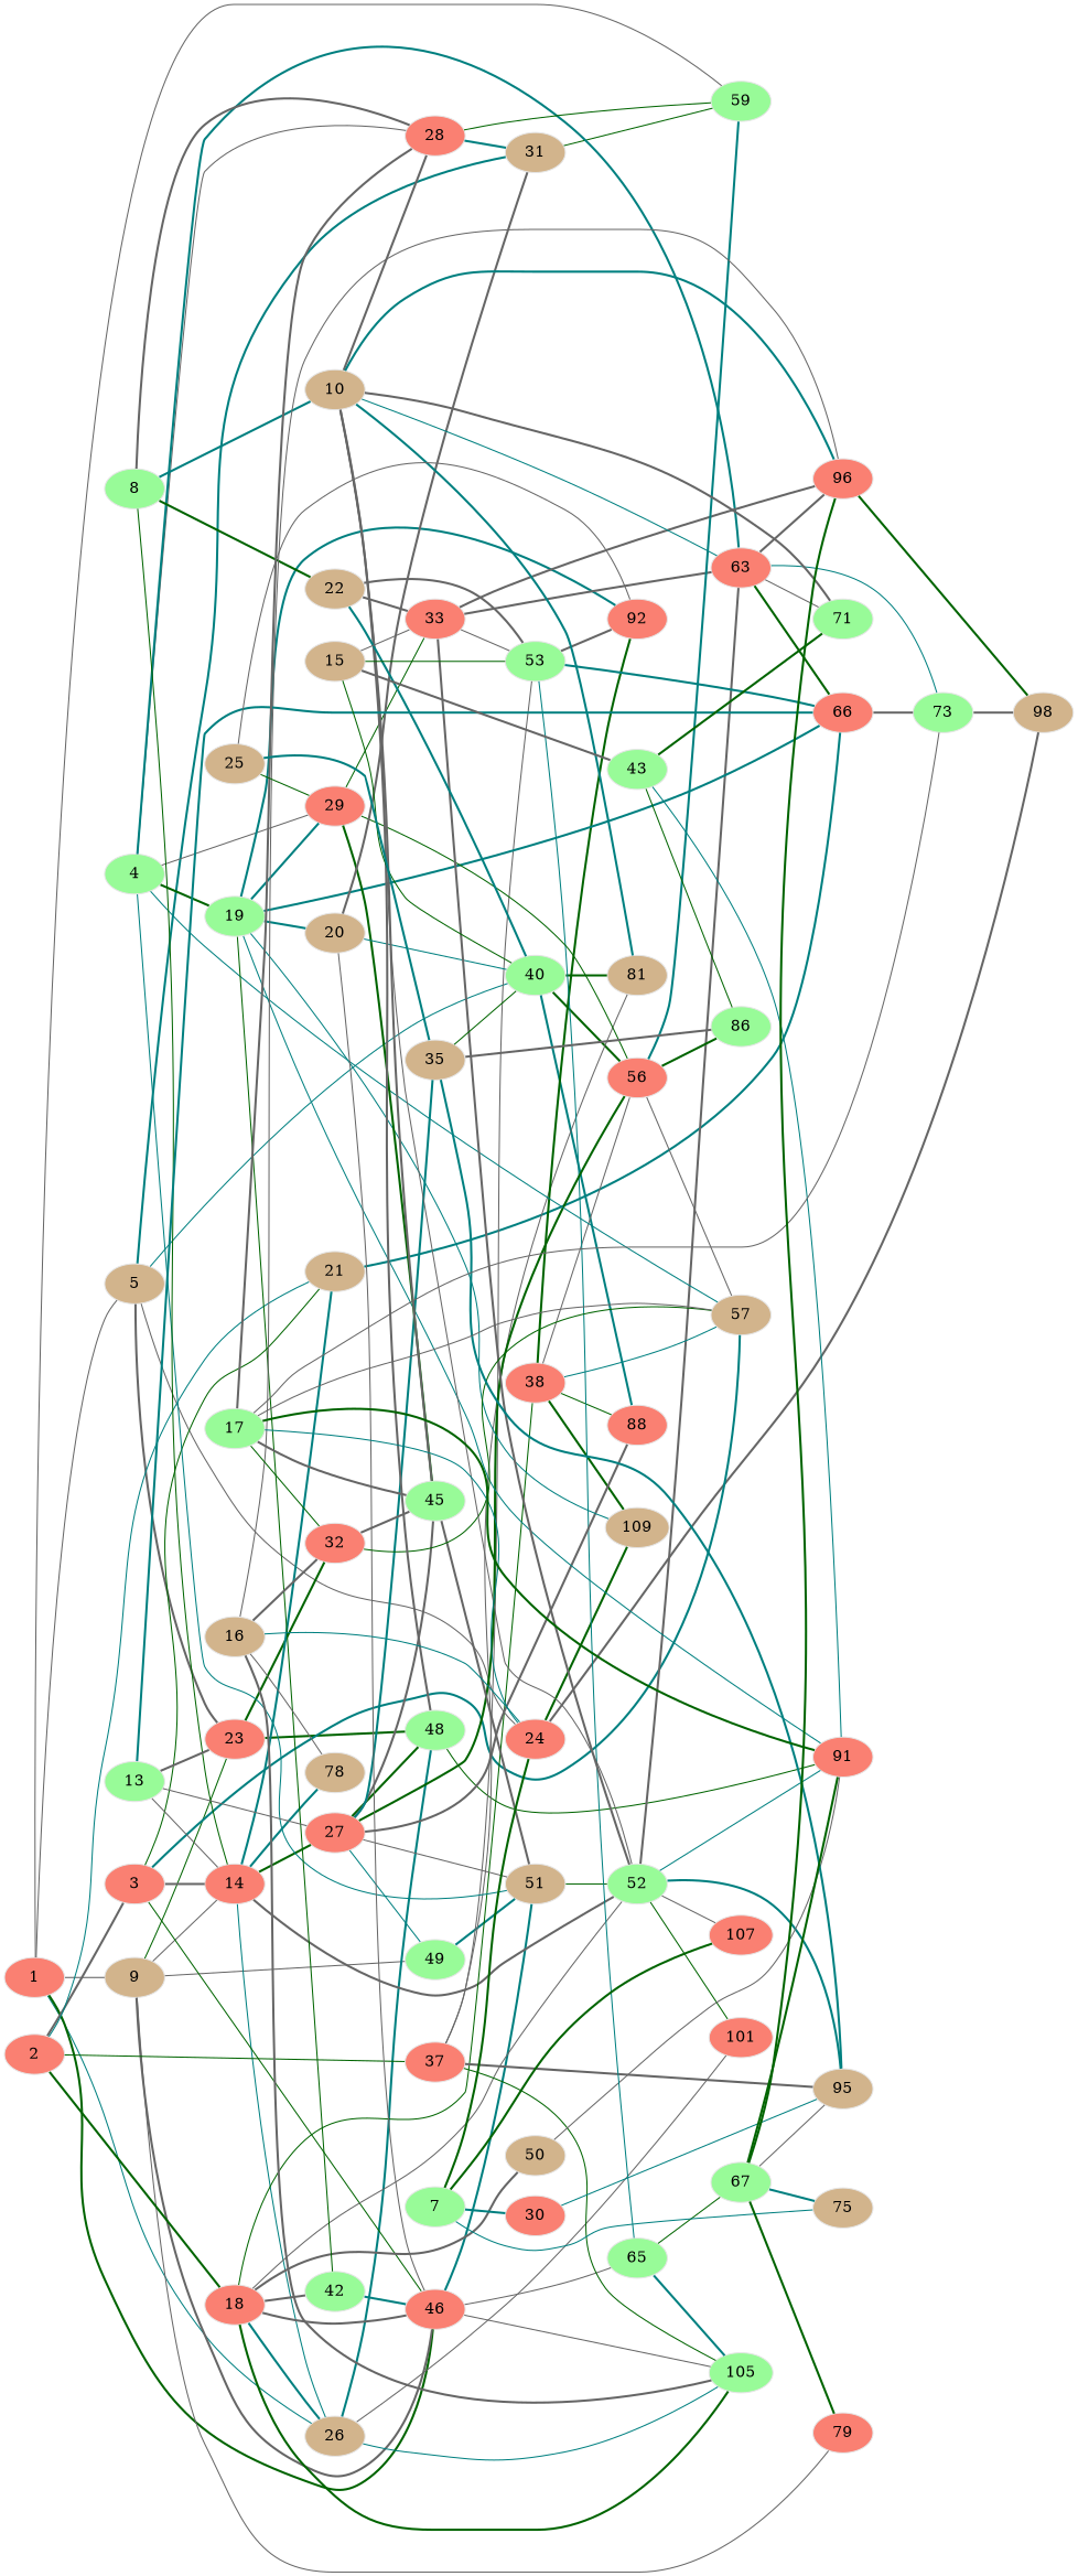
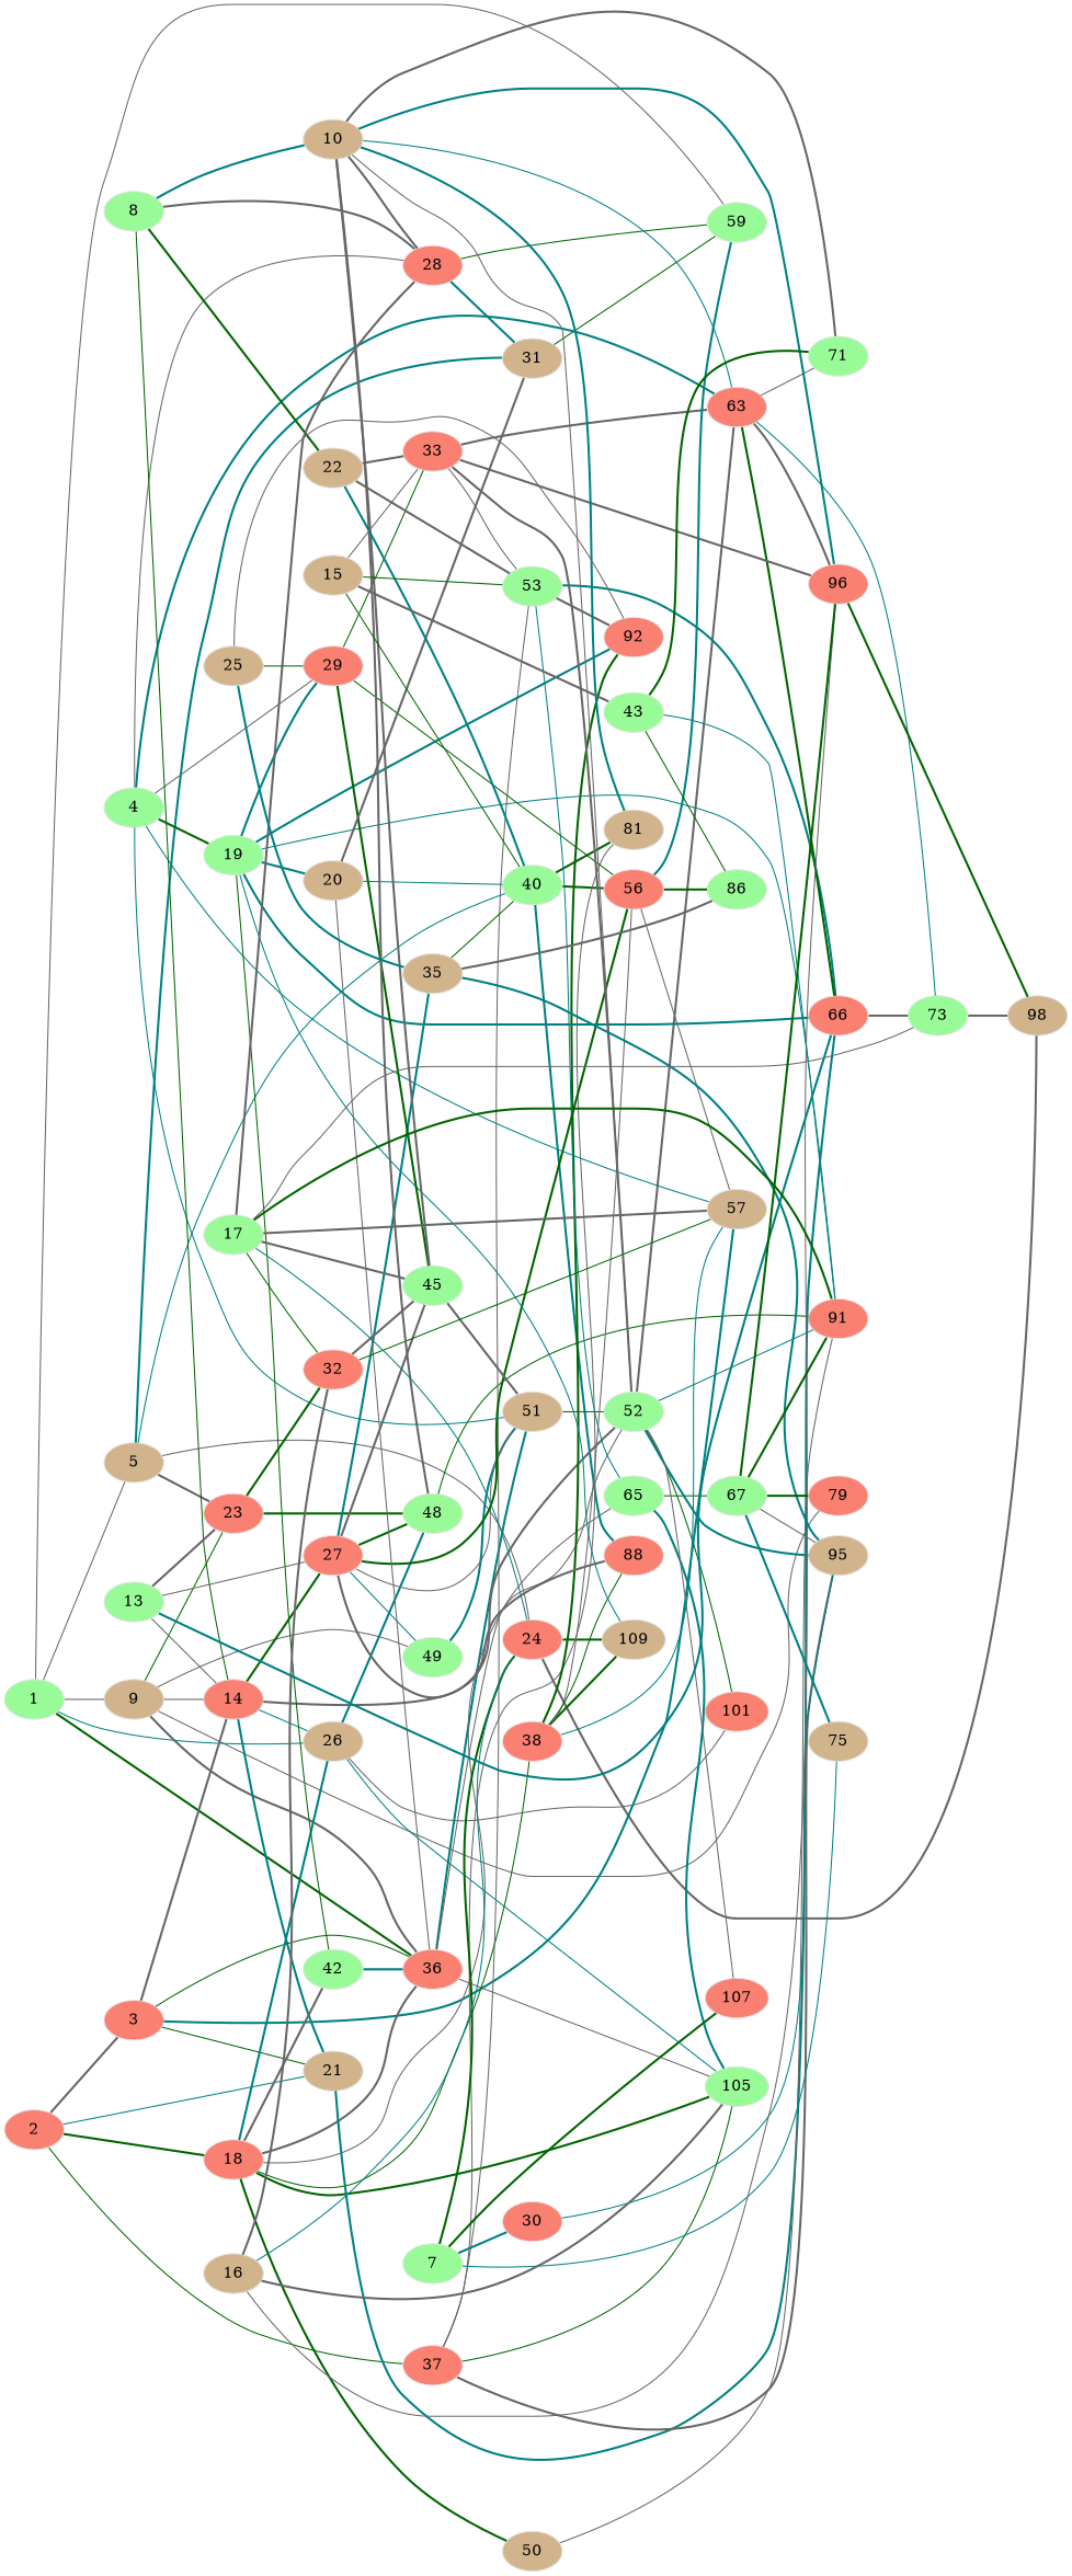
  graph {
    rankdir=LR
    node [color=gray90 fillcolor=salmon style=filled]
    edge [color=gray40 style=bold]
-   1
+   1 [fillcolor=palegreen]
    5 [fillcolor=tan]
    9 [fillcolor=tan super="+69"]
    26 [fillcolor=tan super="+39"]
-   46 [super="+97"]
+   46 [super="+97" label=36]
    59 [fillcolor=palegreen super="+84"]
    23 [super="+36"]
    24 [super="+47"]
    31 [fillcolor=tan super="+111"]
    40 [fillcolor=palegreen super="+76"]
    14 [super="+60"]
    49 [fillcolor=palegreen super="+62"]
    79
    48 [fillcolor=palegreen super="+90"]
    105 [fillcolor=palegreen super="+108"]
    101
    51 [fillcolor=tan super="+70"]
    65 [fillcolor=palegreen super="+94"]
    2 [super="+11"]
    3
    18 [super="+106"]
    21 [fillcolor=tan super="+34"]
    37 [super="+61"]
    57 [fillcolor=tan super="+110"]
    52 [fillcolor=palegreen super="+112"]
    38 [super="+103"]
    42 [fillcolor=palegreen]
    50 [fillcolor=tan]
    66 [super="+89"]
    81 [fillcolor=tan]
    53 [fillcolor=palegreen super="+74"]
    95 [fillcolor=tan super="+100"]
    27 [super="+58"]
-   78 [fillcolor=tan]
    4 [fillcolor=palegreen super="+6"]
    19 [fillcolor=palegreen super="+44"]
    28 [super="+82"]
    29 [super="+64"]
    63 [super="+68"]
    91 [super="+93"]
    20 [fillcolor=tan]
    92
    109 [fillcolor=tan]
    45 [fillcolor=palegreen super="+72"]
    33 [super="+55"]
    56 [super="+85"]
    71 [fillcolor=palegreen]
    96
    73 [fillcolor=palegreen super="+83"]
    32
    98 [fillcolor=tan]
    88
    7 [fillcolor=palegreen super="+102"]
    30
    75 [fillcolor=tan]
    107
    8 [fillcolor=palegreen super="+41"]
    10 [fillcolor=tan super="+77"]
    22 [fillcolor=tan]
    16 [fillcolor=tan super="+104"]
    35 [fillcolor=tan super="+80"]
    13 [fillcolor=palegreen]
    15 [fillcolor=tan super="+99"]
    43 [fillcolor=palegreen]
    86 [fillcolor=palegreen]
    17 [fillcolor=palegreen super="+54"]
    25 [fillcolor=tan]
    67 [fillcolor=palegreen super="+87"]
    1 -- 5 [style=solid]
    1 -- 9 [style=solid]
    1 -- 26 [color=teal style=solid]
    1 -- 46 [color=darkgreen]
    1 -- 59 [style=solid]
    5 -- 23
    5 -- 24 [style=solid]
    5 -- 31 [color=teal]
    5 -- 40 [color=teal style=solid]
    9 -- 46
    9 -- 23 [color=darkgreen style=solid]
    9 -- 14 [style=solid]
    9 -- 49 [style=solid]
    9 -- 79 [style=solid]
    26 -- 48 [color=teal]
    26 -- 105 [color=teal style=solid]
    26 -- 101 [style=solid]
    46 -- 105 [style=solid]
    46 -- 51 [color=teal]
    46 -- 65 [style=solid]
    23 -- 48 [color=darkgreen]
    23 -- 32 [color=darkgreen]
    24 -- 109 [color=darkgreen]
    24 -- 98
    31 -- 59 [color=darkgreen style=solid]
    40 -- 81 [color=darkgreen]
    40 -- 56 [color=darkgreen]
    40 -- 88 [color=teal]
    14 -- 26 [color=teal style=solid]
    14 -- 21 [color=teal]
    14 -- 52
    14 -- 27 [color=darkgreen]
-   14 -- 78 [color=teal]
    49 -- 51 [color=teal]
    48 -- 91 [color=darkgreen style=solid]
    51 -- 52 [color=darkgreen style=solid weight=2]
    65 -- 105 [color=teal]
    65 -- 67 [color=darkgreen style=solid weight=2]
    2 -- 3
    2 -- 18 [color=darkgreen]
    2 -- 21 [color=teal style=solid]
    2 -- 37 [color=darkgreen style=solid]
    3 -- 46 [color=darkgreen style=solid]
    3 -- 14
    3 -- 21 [color=darkgreen style=solid]
    3 -- 57 [color=teal]
    18 -- 26 [color=teal]
    18 -- 46
    18 -- 105 [color=darkgreen]
    18 -- 52 [style=solid]
    18 -- 38 [color=darkgreen style=solid]
    18 -- 42
-   18 -- 50
+   18 -- 50 [color=darkgreen]
    21 -- 66 [color=teal]
    37 -- 105 [color=darkgreen style=solid]
    37 -- 81 [style=solid]
    37 -- 53 [style=solid]
    37 -- 95
    52 -- 101 [color=darkgreen style=solid]
    52 -- 95 [color=teal]
    52 -- 63
    52 -- 91 [color=teal style=solid]
    52 -- 107 [style=solid]
    38 -- 57 [color=teal style=solid]
    38 -- 92 [color=darkgreen]
    38 -- 109 [color=darkgreen]
    38 -- 56 [style=solid]
    38 -- 88 [color=darkgreen style=solid]
    42 -- 46 [color=teal]
    50 -- 91 [style=solid]
    66 -- 73
    53 -- 65 [color=teal style=solid]
    53 -- 66 [color=teal]
    53 -- 92
    27 -- 49 [color=teal style=solid]
    27 -- 48 [color=darkgreen]
    27 -- 51 [style=solid]
    27 -- 45
    27 -- 56 [color=darkgreen]
    27 -- 88
    27 -- 35 [color=teal]
    4 -- 51 [color=teal style=solid]
    4 -- 57 [color=teal style=solid]
    4 -- 19 [color=darkgreen]
    4 -- 28 [style=solid]
    4 -- 29 [style=solid]
    4 -- 63 [color=teal]
    19 -- 42 [color=darkgreen style=solid]
    19 -- 66 [color=teal]
    19 -- 29 [color=teal]
    19 -- 91 [color=teal style=solid]
    19 -- 20 [color=teal]
    19 -- 92 [color=teal]
    19 -- 109 [color=teal style=solid]
    28 -- 59 [color=darkgreen style=solid]
    28 -- 31 [color=teal]
    29 -- 45 [color=darkgreen]
    29 -- 33 [color=darkgreen style=solid]
    29 -- 56 [color=darkgreen style=solid]
    63 -- 66 [color=darkgreen]
    63 -- 71 [style=solid]
    63 -- 96
    63 -- 73 [color=teal style=solid]
    20 -- 46 [style=solid]
    20 -- 31
    20 -- 40 [color=teal style=solid]
    45 -- 51
    33 -- 52
    33 -- 53 [style=solid]
    33 -- 63
    33 -- 96
    56 -- 59 [color=teal]
    56 -- 57 [style=solid]
    56 -- 86 [color=darkgreen]
    96 -- 98 [color=darkgreen]
    73 -- 98
    32 -- 57 [color=darkgreen style=solid]
    32 -- 45
    7 -- 24 [color=darkgreen]
    7 -- 30 [color=teal]
    7 -- 75 [color=teal style=solid]
    7 -- 107 [color=darkgreen]
    30 -- 95 [color=teal style=solid]
    8 -- 14 [color=darkgreen style=solid]
    8 -- 28
    8 -- 10 [color=teal]
    8 -- 22 [color=darkgreen]
    10 -- 48
    10 -- 52 [style=solid]
    10 -- 81 [color=teal]
    10 -- 28
    10 -- 63 [color=teal style=solid]
    10 -- 45
    10 -- 71
    10 -- 96 [color=teal]
    22 -- 40 [color=teal]
    22 -- 53
    22 -- 33
    16 -- 24 [color=teal style=solid]
    16 -- 105
-   16 -- 78 [style=solid]
    16 -- 96 [style=solid]
    16 -- 32
    35 -- 40 [color=darkgreen style=solid]
    35 -- 95 [color=teal]
    35 -- 86
    13 -- 23
    13 -- 14 [style=solid]
    13 -- 66 [color=teal]
    13 -- 27 [style=solid]
    15 -- 40 [color=darkgreen style=solid]
    15 -- 53 [color=darkgreen style=solid]
    15 -- 33 [style=solid]
    15 -- 43
    43 -- 91 [color=teal style=solid]
    43 -- 71 [color=darkgreen]
    43 -- 86 [color=darkgreen style=solid]
    17 -- 24 [color=teal style=solid]
-   17 -- 57 [style=solid]
+   17 -- 57
    17 -- 28
    17 -- 91 [color=darkgreen]
    17 -- 45
    17 -- 73 [style=solid]
    17 -- 32 [color=darkgreen style=solid]
    25 -- 29 [color=darkgreen style=solid]
    25 -- 92 [style=solid]
    25 -- 35 [color=teal]
    67 -- 79 [color=darkgreen]
    67 -- 95 [style=solid]
    67 -- 91 [color=darkgreen]
    67 -- 96 [color=darkgreen]
    67 -- 75 [color=teal]
  }
